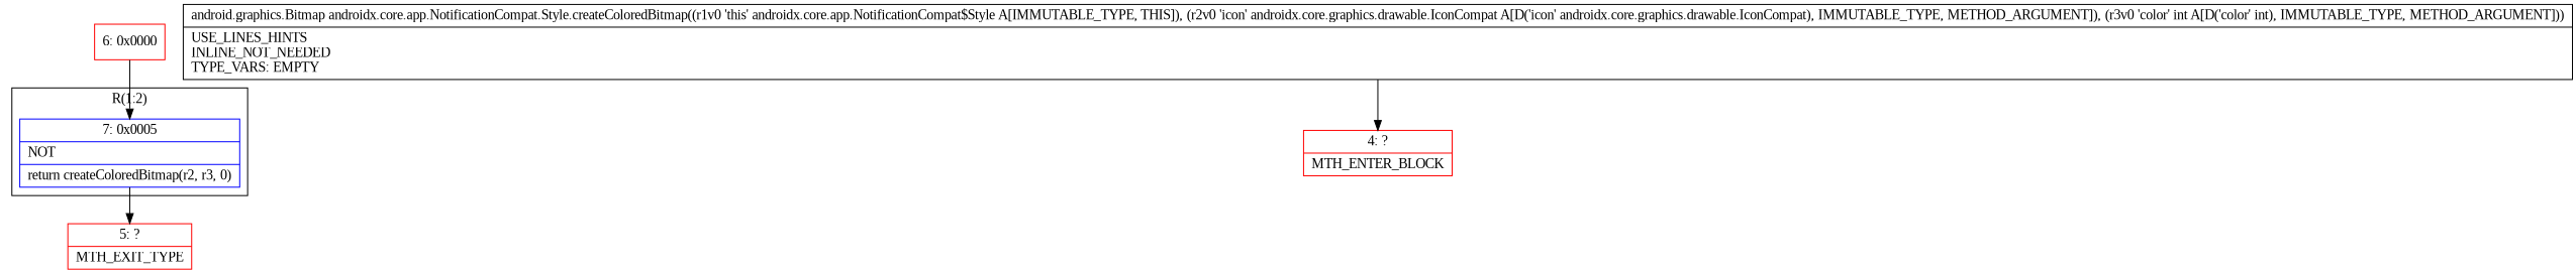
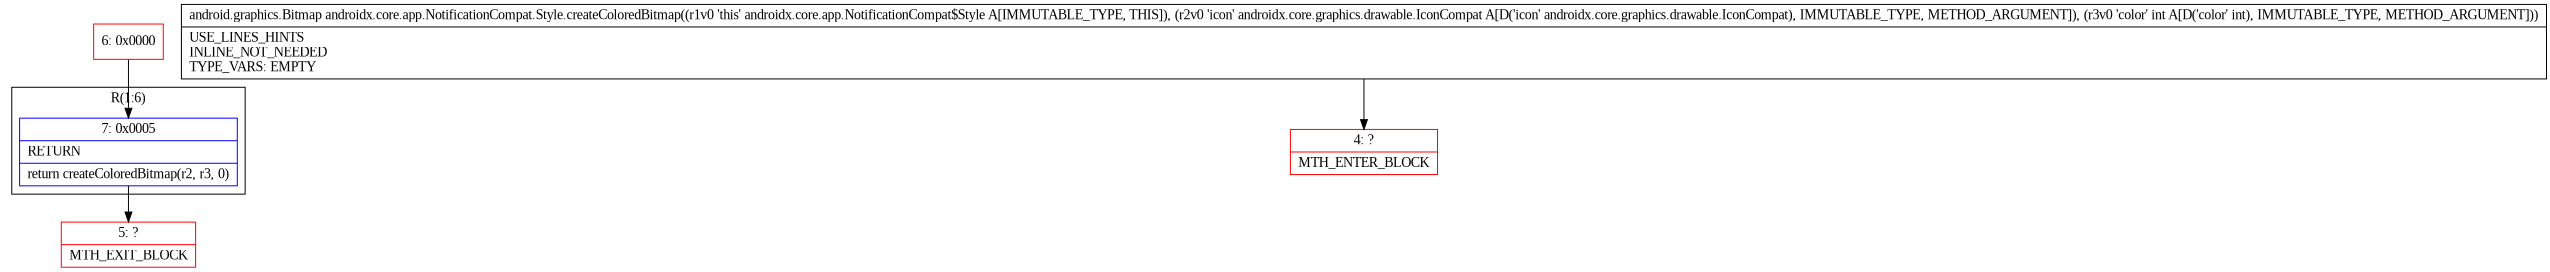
  digraph {
    fontname="Liberation Serif"
    node [color=red fontname="Liberation Serif" shape=record]
    edge [fontname="Liberation Serif"]
-   n1 [color=blue label="{7\:\ 0x0005|NOT\l|return createColoredBitmap(r2, r3, 0)\l}"]
-   n2 [label="{5\:\ ?|MTH_EXIT_TYPE\l}"]
+   n1 [color=blue label="{7\:\ 0x0005|RETURN\l|return createColoredBitmap(r2, r3, 0)\l}"]
+   n2 [label="{5\:\ ?|MTH_EXIT_BLOCK\l}"]
    n3 [label="{4\:\ ?|MTH_ENTER_BLOCK\l}"]
    n4 [label="{6\:\ 0x0000}"]
    n5 [label="{android.graphics.Bitmap androidx.core.app.NotificationCompat.Style.createColoredBitmap((r1v0 'this' androidx.core.app.NotificationCompat$Style A[IMMUTABLE_TYPE, THIS]), (r2v0 'icon' androidx.core.graphics.drawable.IconCompat A[D('icon' androidx.core.graphics.drawable.IconCompat), IMMUTABLE_TYPE, METHOD_ARGUMENT]), (r3v0 'color' int A[D('color' int), IMMUTABLE_TYPE, METHOD_ARGUMENT]))  | USE_LINES_HINTS\lINLINE_NOT_NEEDED\lTYPE_VARS: EMPTY\l}" color=""]
    subgraph cluster_1 {
-     label="R(1:2)"
+     label="R(1:6)"
      n1
    }
    n1 -> n2
    n4 -> n1
    n5 -> n3
  }
